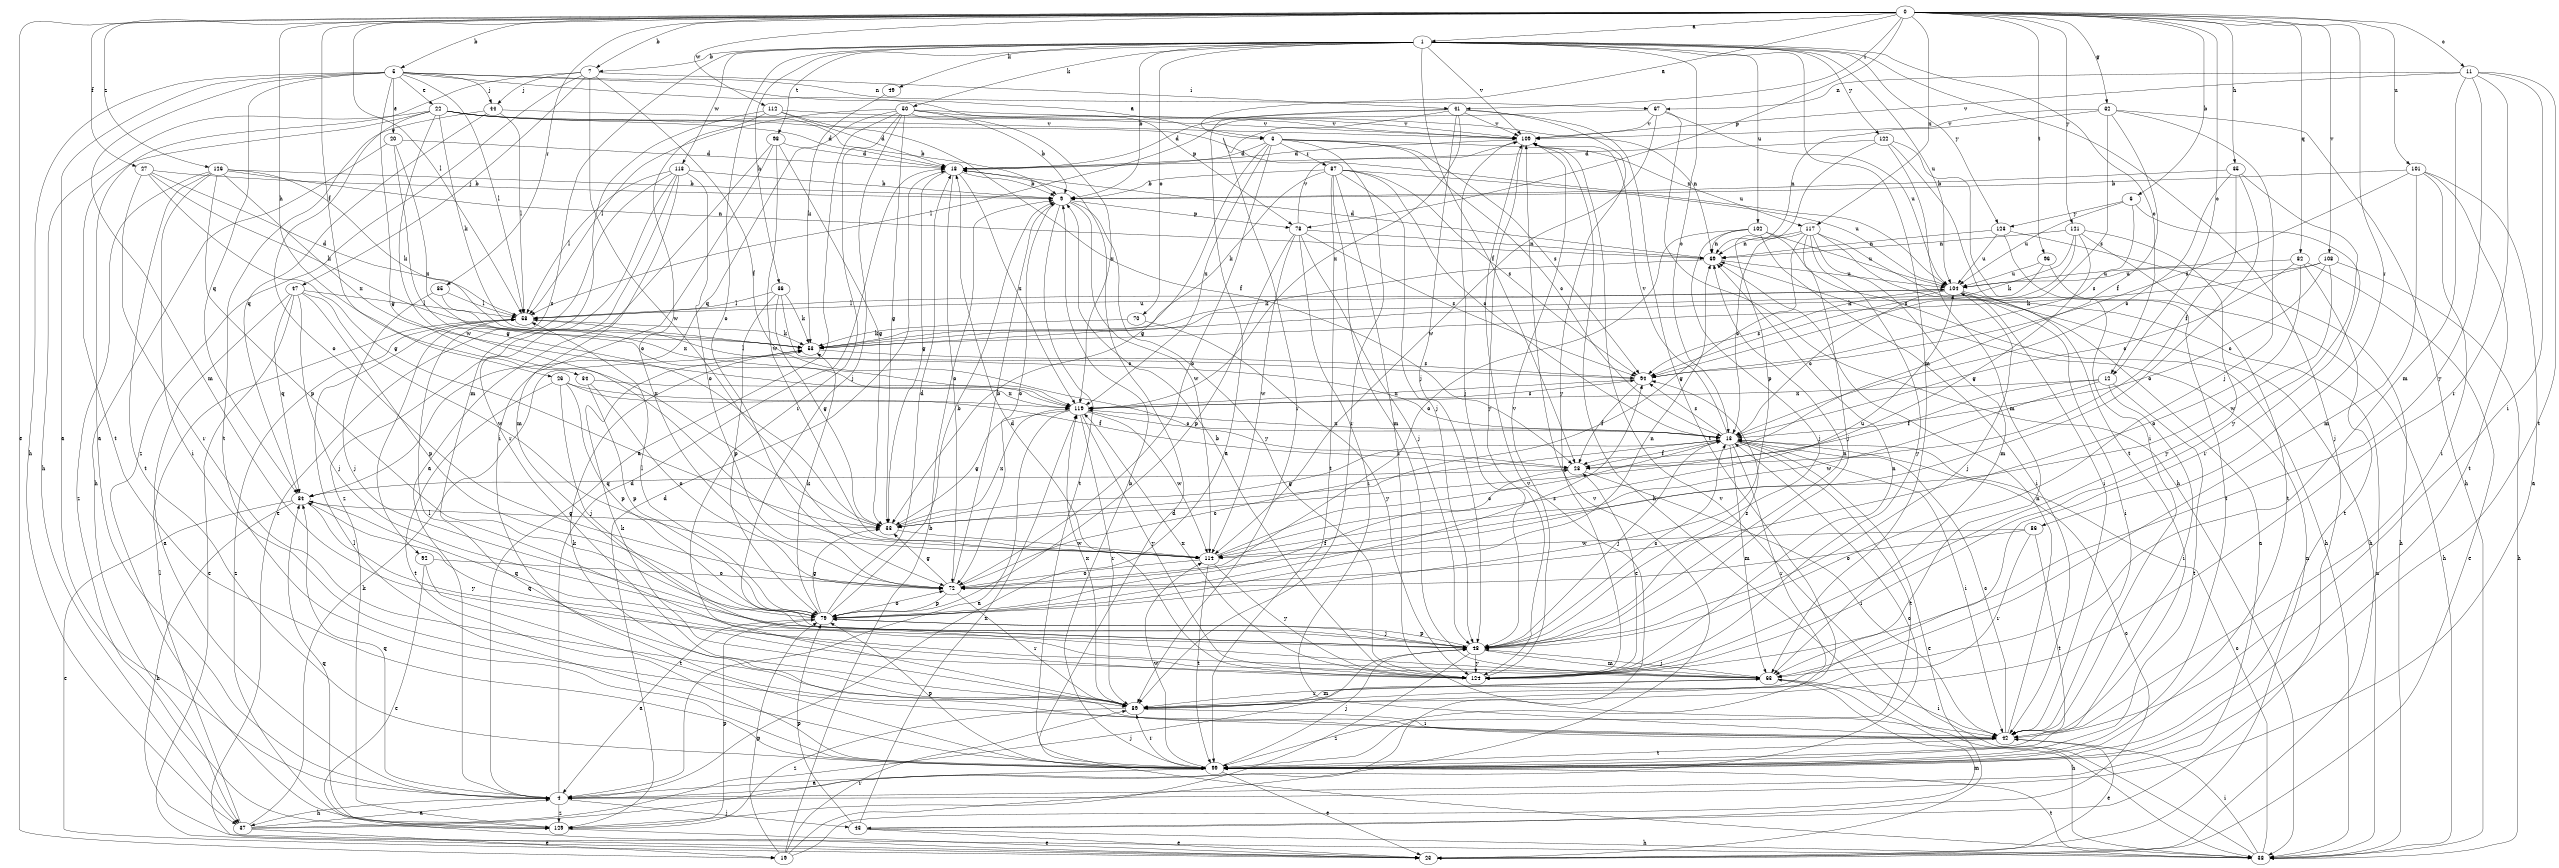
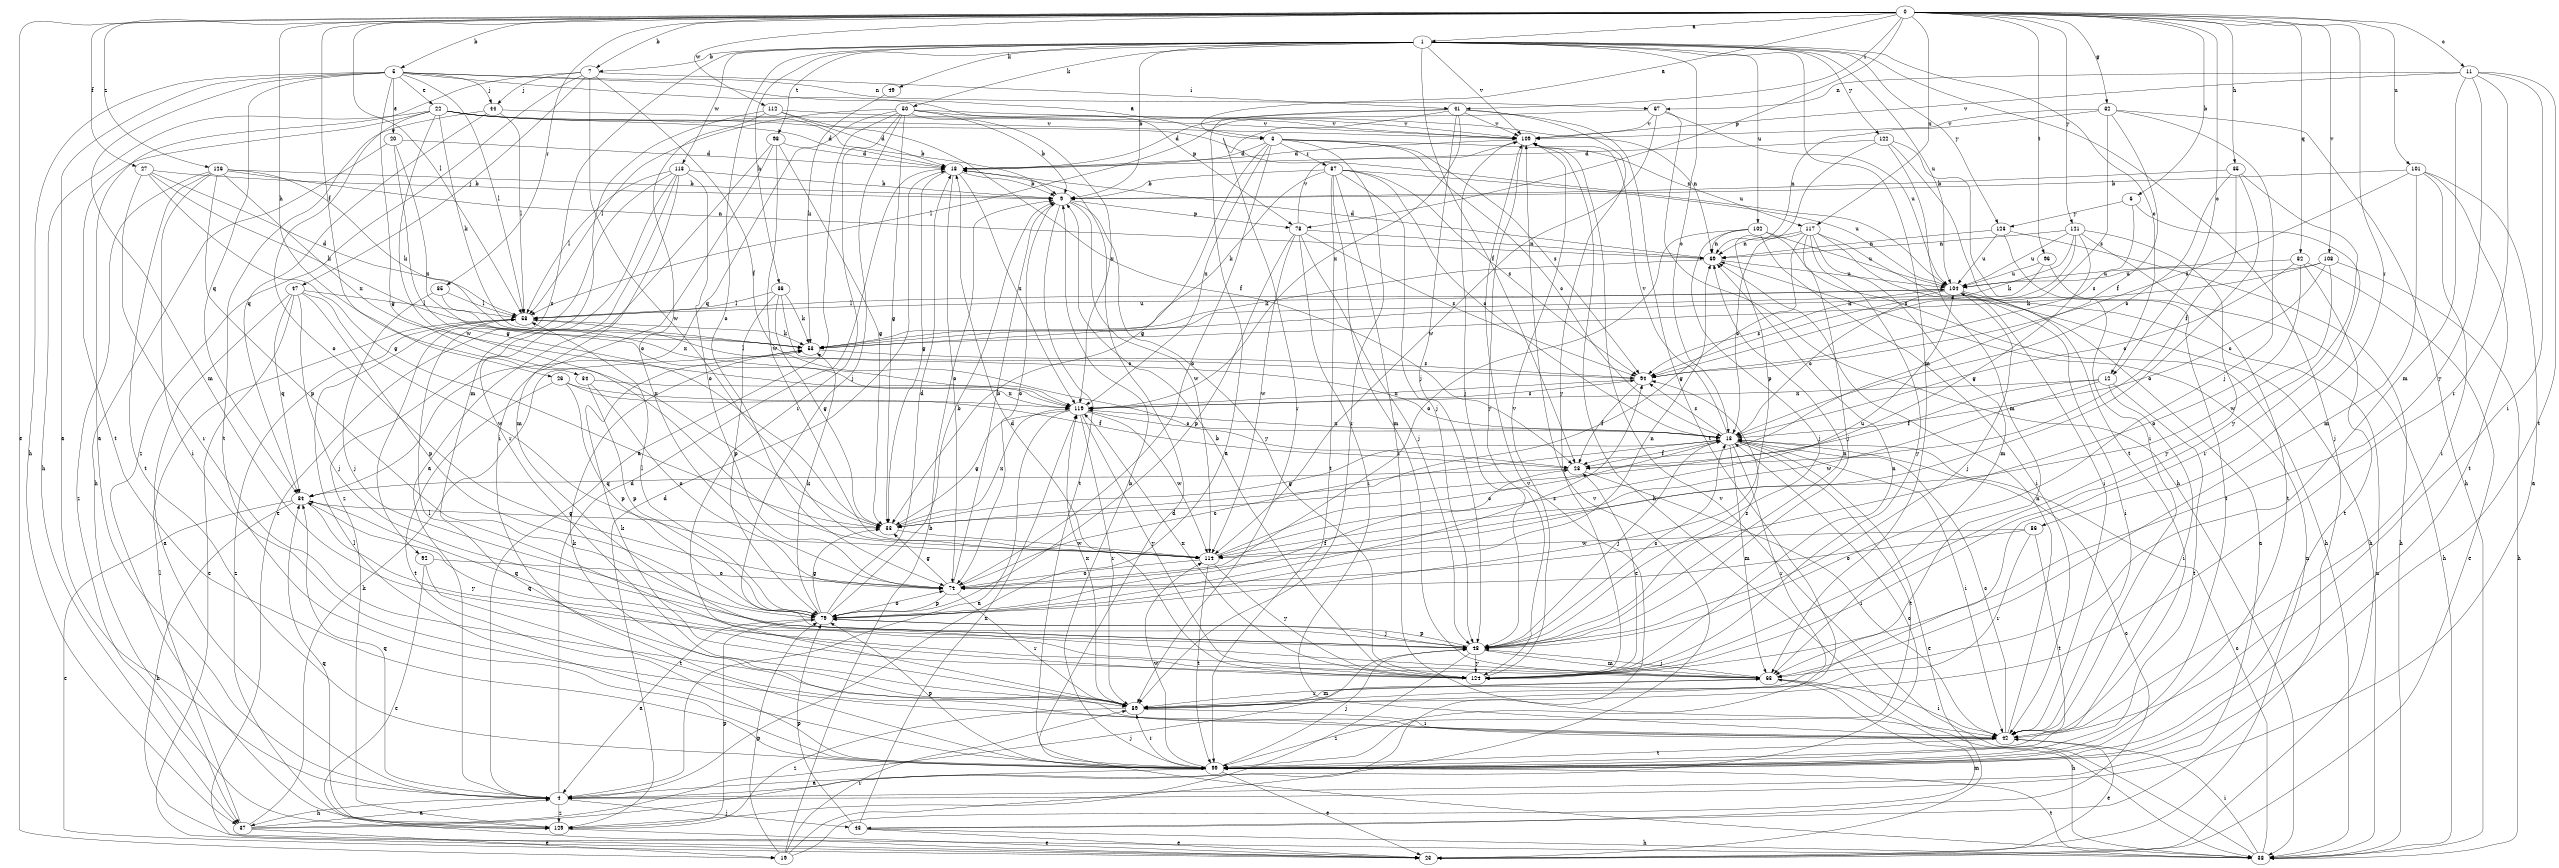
  strict digraph {
    0
    1
    3
    5
    6
    7
    11
    12
    19
    26
    27
    32
    34
    35
    41
    58
    78
    82
    85
    86
    96
    101
    108
    112
    117
    121
    126
    9
    13
    28
    36
    43
    49
    50
    63
-   70
-   74 [label=72]
+   74
    92
    98
    102
    104
    109
    113
    122
    123
    18
    33
    87
    89
    94
    119
    4
    37
    84
    20
    22
    44
    67
    129
    47
    114
    99
    124
    42
    79
    48
    53
    69
    38
    23
    0 -> 1 [label=a]
    0 -> 3 [label=a]
    0 -> 5 [label=b]
    0 -> 6 [label=b]
    0 -> 7 [label=b]
    0 -> 11 [label=c]
    0 -> 12 [label=c]
    0 -> 19 [label=e]
    0 -> 26 [label=f]
    0 -> 27 [label=f]
    0 -> 32 [label=g]
    0 -> 34 [label=h]
    0 -> 35 [label=h]
    0 -> 41 [label=i]
    0 -> 58 [label=l]
    0 -> 78 [label=p]
    0 -> 82 [label=q]
    0 -> 85 [label=r]
    0 -> 86 [label=r]
    0 -> 96 [label=t]
    0 -> 101 [label=u]
    0 -> 108 [label=v]
    0 -> 112 [label=w]
    0 -> 117 [label=x]
    0 -> 121 [label=y]
    0 -> 126 [label=z]
    1 -> 7 [label=b]
    1 -> 12 [label=c]
    1 -> 9 [label=b]
    1 -> 13 [label=c]
    1 -> 28 [label=f]
    1 -> 36 [label=h]
    1 -> 43 [label=j]
    1 -> 49 [label=k]
    1 -> 50 [label=k]
    1 -> 63 [label=m]
-   1 -> 70 [label=o]
    1 -> 74 [label=o]
    1 -> 92 [label=s]
    1 -> 98 [label=t]
    1 -> 102 [label=u]
    1 -> 104 [label=u]
    1 -> 109 [label=v]
    1 -> 113 [label=w]
    1 -> 122 [label=y]
    1 -> 123 [label=y]
    3 -> 117 [label=x]
    3 -> 13 [label=c]
    3 -> 74 [label=o]
    3 -> 18 [label=d]
    3 -> 33 [label=g]
    3 -> 87 [label=r]
    3 -> 89 [label=r]
    3 -> 94 [label=s]
    3 -> 119 [label=x]
    5 -> 3 [label=a]
    5 -> 58 [label=l]
    5 -> 78 [label=p]
    5 -> 63 [label=m]
    5 -> 33 [label=g]
    5 -> 4 [label=a]
    5 -> 37 [label=h]
    5 -> 84 [label=q]
    5 -> 20 [label=e]
    5 -> 22 [label=e]
    5 -> 44 [label=j]
    5 -> 67 [label=n]
    6 -> 123 [label=y]
    6 -> 89 [label=r]
    6 -> 94 [label=s]
    7 -> 41 [label=i]
    7 -> 28 [label=f]
    7 -> 4 [label=a]
    7 -> 44 [label=j]
    7 -> 129 [label=z]
    7 -> 47 [label=j]
    7 -> 114 [label=w]
    11 -> 63 [label=m]
    11 -> 109 [label=v]
    11 -> 89 [label=r]
    11 -> 67 [label=n]
    11 -> 99 [label=t]
    11 -> 124 [label=y]
    11 -> 42 [label=i]
    12 -> 28 [label=f]
    12 -> 119 [label=x]
    12 -> 114 [label=w]
    12 -> 99 [label=t]
    12 -> 42 [label=i]
    19 -> 9 [label=b]
    19 -> 63 [label=m]
    19 -> 109 [label=v]
    19 -> 89 [label=r]
    19 -> 79 [label=p]
    26 -> 28 [label=f]
    26 -> 119 [label=x]
    26 -> 99 [label=t]
    26 -> 79 [label=p]
-   26 -> 48 [label=j]
    27 -> 58 [label=d]
    27 -> 9 [label=b]
    27 -> 33 [label=g]
    27 -> 89 [label=r]
    27 -> 53 [label=k]
    32 -> 28 [label=f]
    32 -> 109 [label=v]
    32 -> 94 [label=s]
    32 -> 48 [label=j]
    32 -> 69 [label=n]
    32 -> 38 [label=h]
    34 -> 74 [label=o]
    34 -> 119 [label=x]
    34 -> 79 [label=p]
    35 -> 9 [label=b]
    35 -> 13 [label=c]
    35 -> 28 [label=f]
    35 -> 74 [label=o]
    35 -> 124 [label=y]
    41 -> 109 [label=v]
    41 -> 18 [label=d]
    41 -> 89 [label=r]
    41 -> 119 [label=x]
    41 -> 4 [label=a]
    41 -> 99 [label=t]
    41 -> 124 [label=y]
    41 -> 48 [label=j]
    58 -> 104 [label=u]
    58 -> 129 [label=z]
    58 -> 53 [label=k]
    78 -> 109 [label=v]
    78 -> 94 [label=s]
    78 -> 114 [label=w]
    78 -> 42 [label=i]
    78 -> 79 [label=p]
    78 -> 48 [label=j]
    78 -> 69 [label=n]
    82 -> 13 [label=c]
    82 -> 74 [label=o]
    82 -> 104 [label=u]
    82 -> 99 [label=t]
    82 -> 23 [label=e]
    85 -> 58 [label=l]
    85 -> 119 [label=x]
    85 -> 48 [label=j]
    86 -> 74 [label=o]
    86 -> 89 [label=r]
    86 -> 114 [label=w]
    86 -> 99 [label=t]
    96 -> 104 [label=u]
    96 -> 53 [label=k]
    96 -> 38 [label=h]
    101 -> 9 [label=b]
    101 -> 63 [label=m]
    101 -> 94 [label=s]
    101 -> 4 [label=a]
    101 -> 99 [label=t]
    101 -> 42 [label=i]
    108 -> 13 [label=c]
    108 -> 104 [label=u]
    108 -> 114 [label=w]
    108 -> 53 [label=k]
    108 -> 38 [label=h]
    112 -> 28 [label=f]
    112 -> 63 [label=m]
    112 -> 74 [label=o]
    112 -> 109 [label=v]
    112 -> 18 [label=d]
    117 -> 13 [label=c]
    117 -> 63 [label=m]
    117 -> 33 [label=g]
    117 -> 124 [label=y]
    117 -> 42 [label=i]
    117 -> 48 [label=j]
    117 -> 69 [label=n]
    117 -> 38 [label=h]
-   6 -> 104 [label=u]
+   121 -> 104 [label=u]
    121 -> 33 [label=g]
    121 -> 94 [label=s]
    121 -> 99 [label=t]
    121 -> 124 [label=y]
    121 -> 53 [label=k]
    121 -> 69 [label=n]
    126 -> 9 [label=b]
    126 -> 119 [label=x]
    126 -> 129 [label=z]
    126 -> 99 [label=t]
    126 -> 42 [label=i]
    126 -> 79 [label=p]
    126 -> 53 [label=k]
    126 -> 69 [label=n]
    9 -> 78 [label=p]
    9 -> 74 [label=o]
    9 -> 114 [label=w]
    9 -> 99 [label=t]
    9 -> 124 [label=y]
    13 -> 28 [label=f]
    13 -> 63 [label=m]
    13 -> 109 [label=v]
    13 -> 33 [label=g]
    13 -> 89 [label=r]
    13 -> 94 [label=s]
    13 -> 119 [label=x]
    13 -> 99 [label=t]
    13 -> 42 [label=i]
    13 -> 48 [label=j]
    13 -> 23 [label=e]
    28 -> 84 [label=q]
    28 -> 42 [label=i]
    36 -> 58 [label=l]
    36 -> 13 [label=c]
    36 -> 33 [label=g]
    36 -> 79 [label=p]
    36 -> 53 [label=k]
    43 -> 13 [label=c]
    43 -> 119 [label=x]
    43 -> 79 [label=p]
    43 -> 38 [label=h]
    43 -> 23 [label=e]
    49 -> 53 [label=k]
    50 -> 58 [label=l]
    50 -> 9 [label=b]
    50 -> 109 [label=v]
    50 -> 33 [label=g]
    50 -> 89 [label=r]
    50 -> 119 [label=x]
    50 -> 4 [label=a]
    50 -> 84 [label=q]
    50 -> 48 [label=j]
    50 -> 69 [label=n]
    63 -> 89 [label=r]
    63 -> 42 [label=i]
    63 -> 48 [label=j]
    63 -> 38 [label=h]
-   70 -> 124 [label=y]
-   70 -> 53 [label=k]
    74 -> 9 [label=b]
    74 -> 13 [label=c]
    74 -> 33 [label=g]
    74 -> 89 [label=r]
    74 -> 79 [label=p]
    92 -> 74 [label=o]
    92 -> 99 [label=t]
    92 -> 23 [label=e]
    98 -> 18 [label=d]
    98 -> 33 [label=g]
    98 -> 4 [label=a]
    98 -> 114 [label=w]
    98 -> 42 [label=i]
    102 -> 74 [label=o]
    102 -> 104 [label=u]
    102 -> 42 [label=i]
    102 -> 48 [label=j]
    102 -> 69 [label=n]
    102 -> 38 [label=h]
    104 -> 58 [label=l]
    104 -> 13 [label=c]
    104 -> 94 [label=s]
    104 -> 4 [label=a]
    104 -> 42 [label=i]
    104 -> 48 [label=j]
    109 -> 18 [label=d]
    109 -> 124 [label=y]
    109 -> 48 [label=j]
    109 -> 38 [label=h]
    113 -> 58 [label=l]
    113 -> 9 [label=b]
    113 -> 63 [label=m]
    113 -> 74 [label=o]
    113 -> 89 [label=r]
    113 -> 129 [label=z]
    113 -> 23 [label=e]
    122 -> 63 [label=m]
    122 -> 18 [label=d]
    122 -> 99 [label=t]
    122 -> 42 [label=i]
    122 -> 79 [label=p]
    123 -> 104 [label=u]
    123 -> 99 [label=t]
    123 -> 69 [label=n]
    123 -> 38 [label=h]
    18 -> 9 [label=b]
    18 -> 74 [label=o]
    18 -> 33 [label=g]
    18 -> 119 [label=x]
    33 -> 119 [label=x]
    33 -> 114 [label=w]
    87 -> 9 [label=b]
    87 -> 13 [label=c]
    87 -> 63 [label=m]
    87 -> 104 [label=u]
    87 -> 94 [label=s]
    87 -> 99 [label=t]
    87 -> 42 [label=i]
    87 -> 48 [label=j]
    87 -> 53 [label=k]
    89 -> 58 [label=l]
    89 -> 63 [label=m]
    89 -> 119 [label=x]
    89 -> 129 [label=z]
    89 -> 42 [label=i]
    89 -> 53 [label=k]
    94 -> 58 [label=l]
    94 -> 28 [label=f]
    94 -> 119 [label=x]
    119 -> 13 [label=c]
    119 -> 33 [label=g]
    119 -> 89 [label=r]
    119 -> 94 [label=s]
    119 -> 4 [label=a]
    119 -> 114 [label=w]
    119 -> 124 [label=y]
    4 -> 13 [label=c]
    4 -> 43 [label=j]
    4 -> 18 [label=d]
    4 -> 37 [label=h]
    4 -> 84 [label=q]
    4 -> 129 [label=z]
    37 -> 19 [label=e]
    37 -> 58 [label=l]
    37 -> 109 [label=v]
    37 -> 4 [label=a]
    37 -> 48 [label=j]
    37 -> 53 [label=k]
    84 -> 33 [label=g]
    84 -> 124 [label=y]
    84 -> 38 [label=h]
    84 -> 23 [label=e]
    20 -> 18 [label=d]
    20 -> 33 [label=g]
    20 -> 119 [label=x]
    20 -> 37 [label=h]
    22 -> 9 [label=b]
    22 -> 74 [label=o]
    22 -> 104 [label=u]
    22 -> 109 [label=v]
    22 -> 18 [label=d]
    22 -> 37 [label=h]
    22 -> 114 [label=w]
    22 -> 99 [label=t]
    22 -> 53 [label=k]
    44 -> 58 [label=l]
    44 -> 109 [label=v]
    44 -> 84 [label=q]
    44 -> 99 [label=t]
    67 -> 58 [label=l]
    67 -> 104 [label=u]
    67 -> 109 [label=v]
    67 -> 114 [label=w]
    67 -> 38 [label=h]
    129 -> 18 [label=d]
    129 -> 84 [label=q]
    129 -> 79 [label=p]
    129 -> 23 [label=e]
    47 -> 58 [label=l]
    47 -> 4 [label=a]
    47 -> 84 [label=q]
    47 -> 114 [label=w]
    47 -> 79 [label=p]
    47 -> 48 [label=j]
    47 -> 23 [label=e]
    114 -> 13 [label=c]
    114 -> 74 [label=o]
    114 -> 104 [label=u]
    114 -> 99 [label=t]
    114 -> 124 [label=y]
    99 -> 58 [label=l]
    99 -> 9 [label=b]
    99 -> 89 [label=r]
    99 -> 4 [label=a]
    99 -> 114 [label=w]
    99 -> 79 [label=p]
    99 -> 48 [label=j]
    99 -> 23 [label=e]
    124 -> 9 [label=b]
    124 -> 28 [label=e]
    124 -> 109 [label=v]
    124 -> 18 [label=d]
    124 -> 119 [label=x]
    124 -> 84 [label=q]
    124 -> 69 [label=n]
    42 -> 13 [label=c]
    42 -> 99 [label=t]
    42 -> 53 [label=k]
    42 -> 69 [label=n]
    42 -> 23 [label=e]
    79 -> 58 [label=l]
    79 -> 9 [label=b]
    79 -> 28 [label=f]
    79 -> 74 [label=o]
    79 -> 18 [label=d]
    79 -> 33 [label=g]
    79 -> 94 [label=s]
    79 -> 4 [label=a]
    79 -> 48 [label=j]
    79 -> 53 [label=k]
    79 -> 69 [label=n]
    48 -> 13 [label=c]
    48 -> 63 [label=m]
    48 -> 94 [label=s]
    48 -> 84 [label=q]
    48 -> 129 [label=z]
    48 -> 124 [label=y]
    48 -> 79 [label=p]
    48 -> 69 [label=n]
    53 -> 94 [label=s]
    69 -> 104 [label=u]
    69 -> 18 [label=d]
    69 -> 53 [label=k]
    38 -> 13 [label=c]
    38 -> 109 [label=v]
    38 -> 18 [label=d]
    38 -> 99 [label=t]
    38 -> 42 [label=i]
    23 -> 104 [label=u]
    23 -> 69 [label=n]
  }
